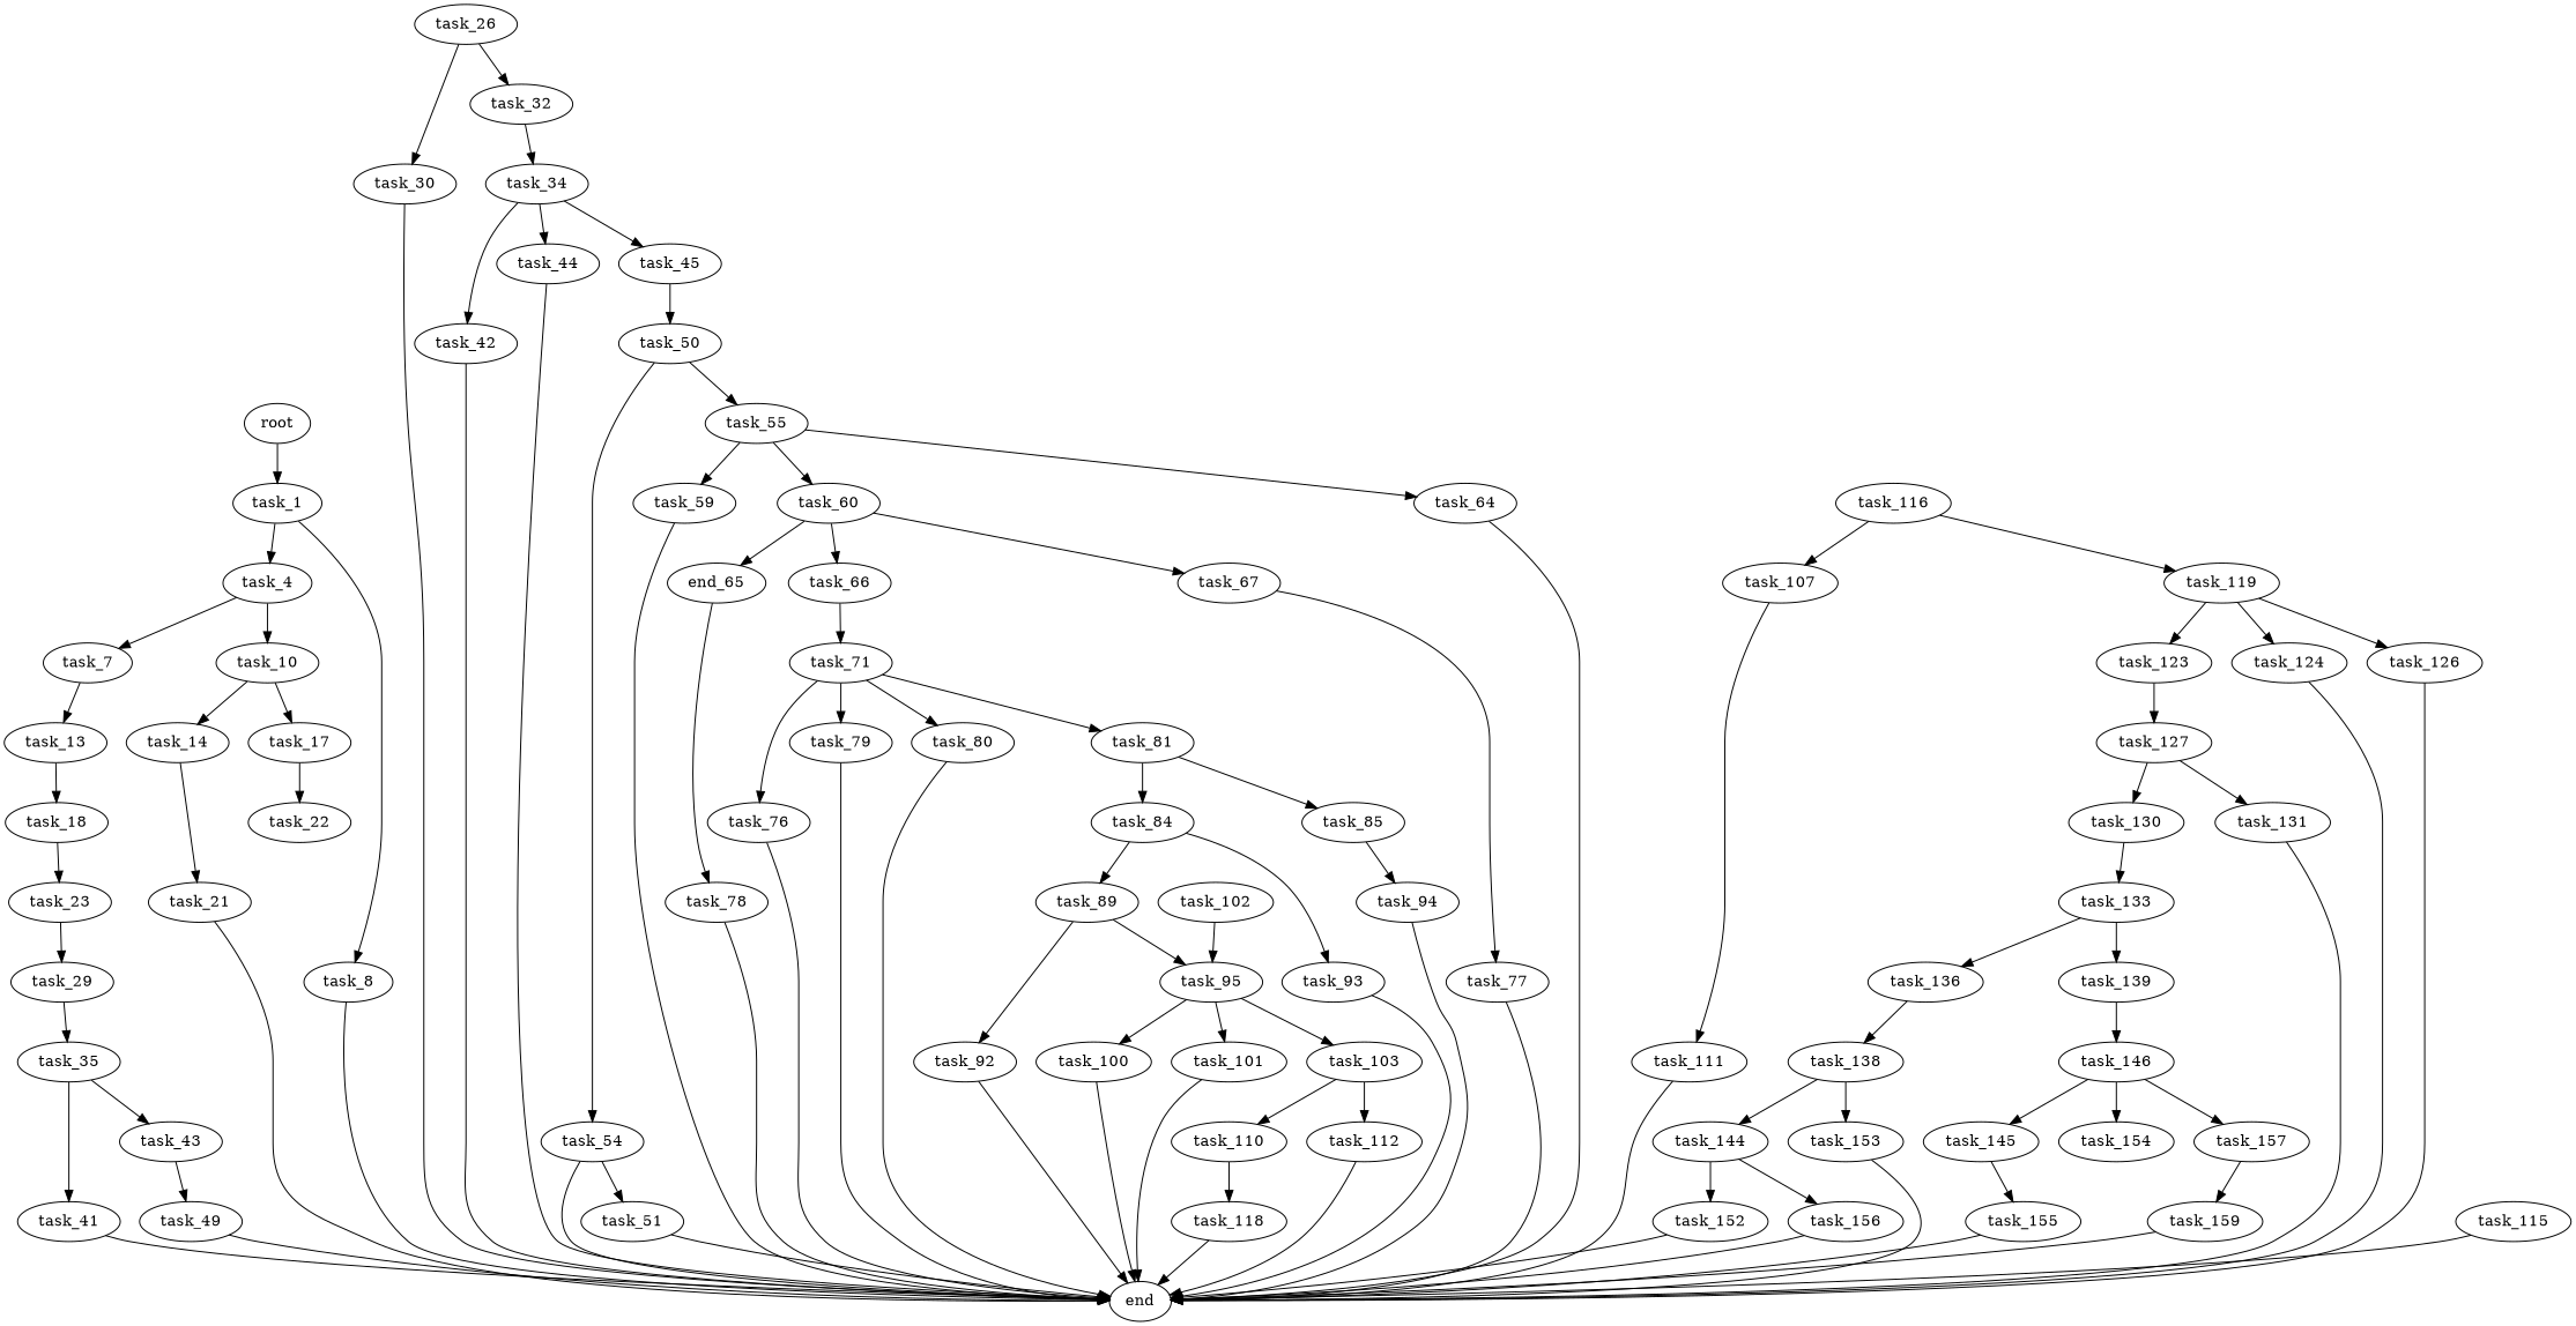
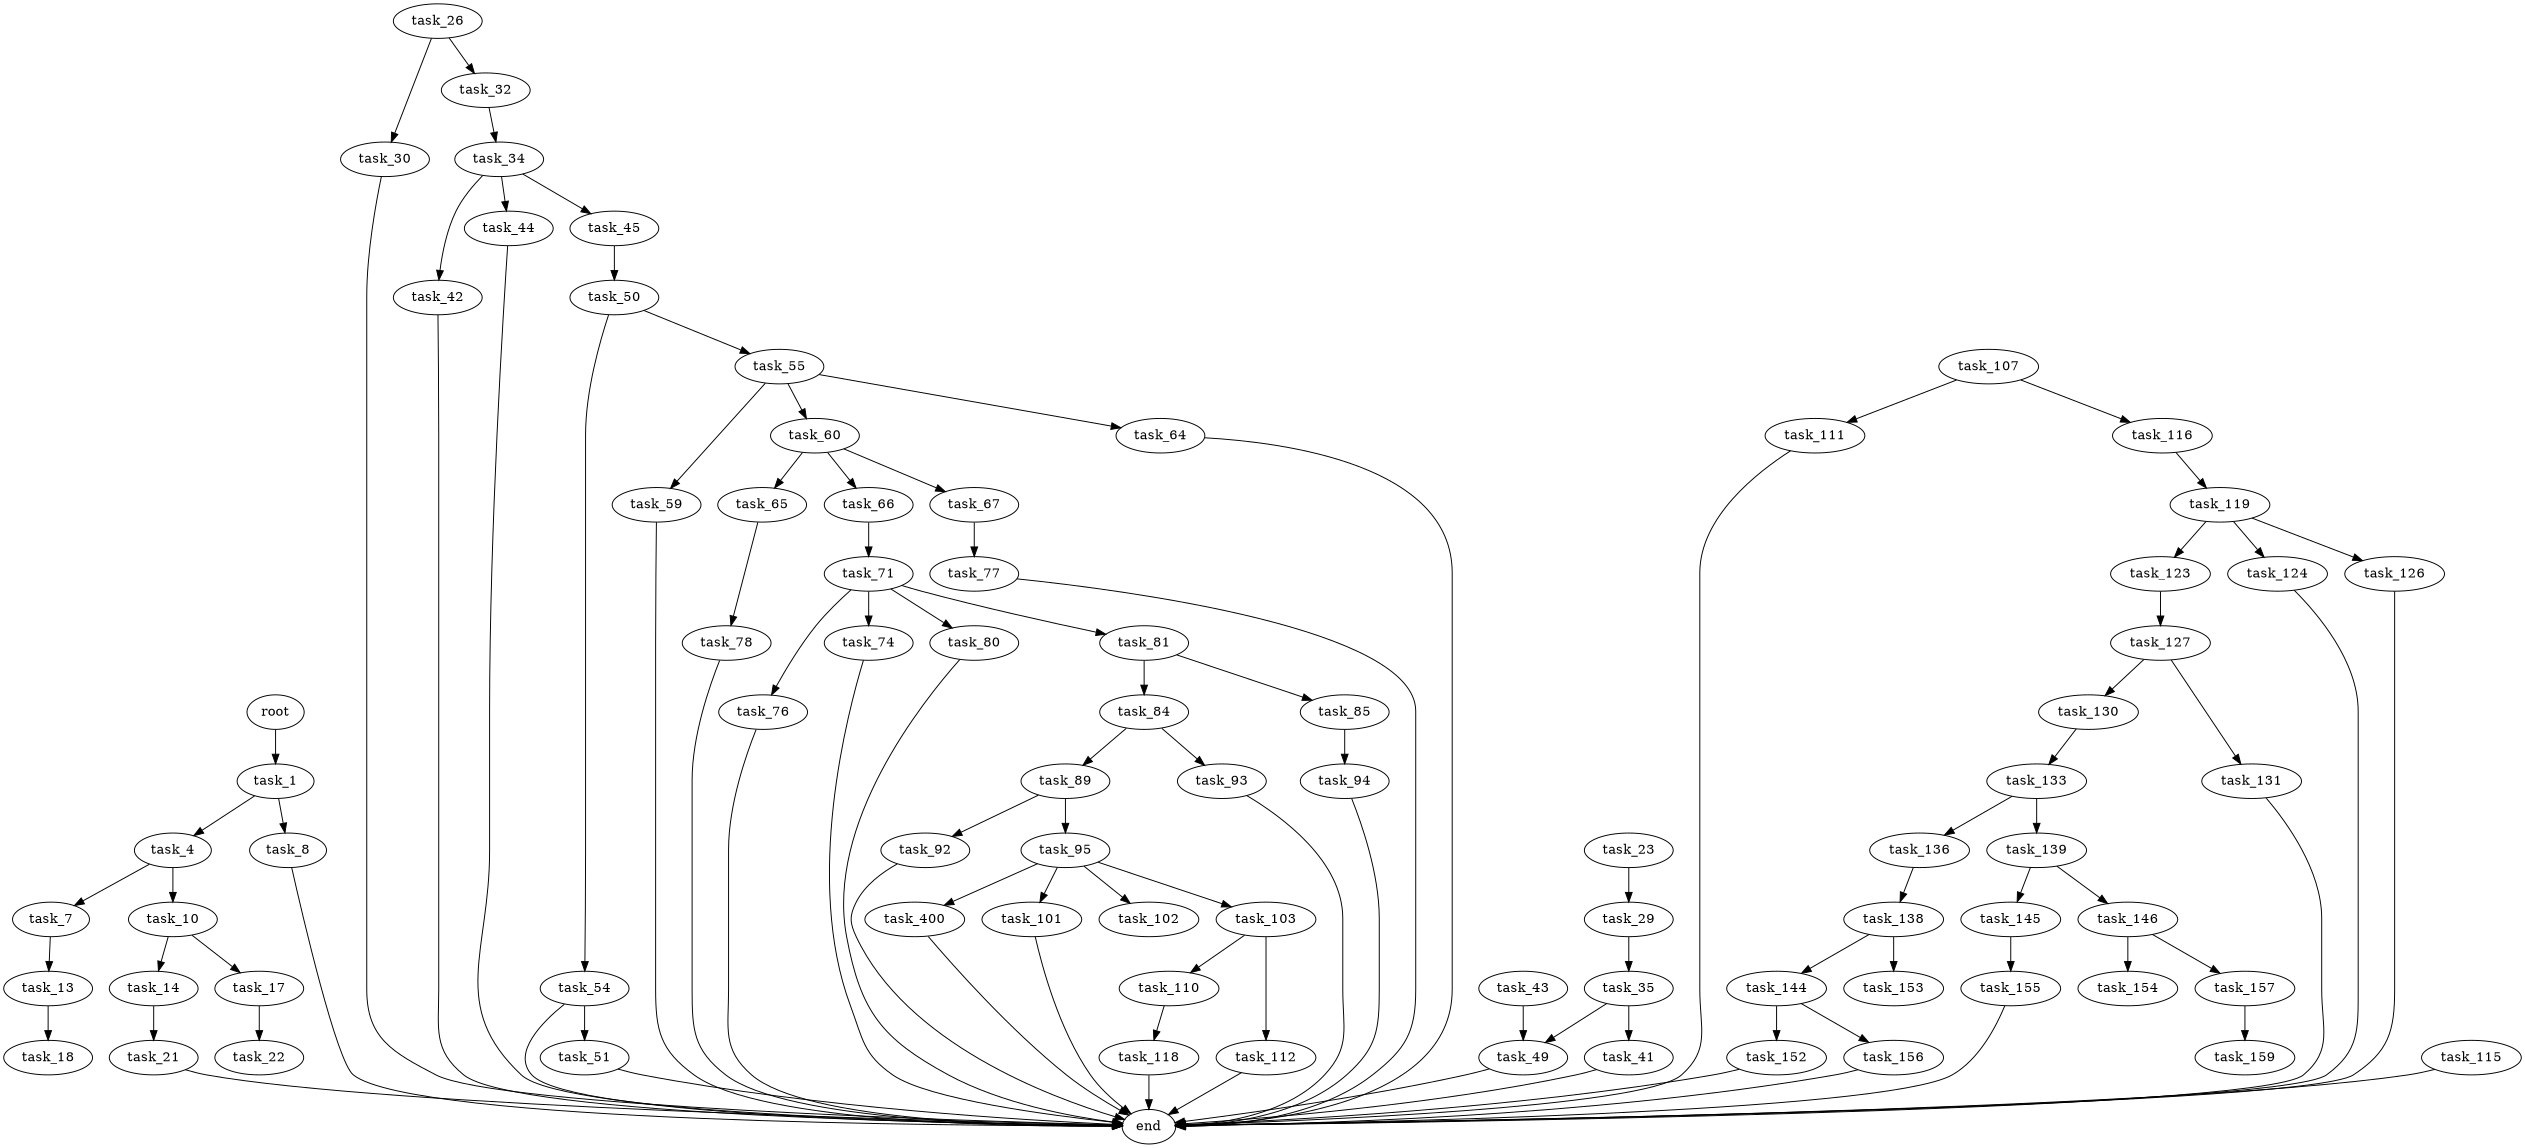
  digraph {
    root
    task_1
    task_4
    task_8
    task_7
    task_10
    end
    task_13
    task_14
    task_17
    task_18
    task_21
    task_22
    task_23
    task_29
    task_26
    task_30
    task_32
    task_35
    task_34
    task_41
    task_43
    task_42
    task_44
    task_45
    task_50
    task_49
    task_54
    task_55
    task_51
    task_59
    task_60
    task_64
-   task_65 [label=end_65]
+   task_65
    task_66
    task_67
    task_78
    task_71
    task_77
    task_76
-   task_79
+   task_79 [label=task_74]
    task_80
    task_81
    task_84
    task_85
    task_89
    task_93
    task_94
    task_92
    task_95
-   task_100
+   task_100 [label=task_400]
    task_101
    task_102
    task_103
    task_110
    task_112
    task_107
    task_111
    task_116
    task_118
    task_119
    task_115
    task_123
    task_124
    task_126
    task_127
    task_130
    task_131
    task_133
    task_136
    task_139
    task_138
    task_145
    task_146
    task_144
    task_153
    task_152
    task_156
    task_155
    task_154
    task_157
    task_159
    root -> task_1
    task_1 -> task_4
    task_1 -> task_8
    task_4 -> task_7
    task_4 -> task_10
    task_8 -> end
    task_7 -> task_13
    task_10 -> task_14
    task_10 -> task_17
    task_13 -> task_18
    task_14 -> task_21
    task_17 -> task_22
-   task_18 -> task_23
    task_21 -> end
    task_23 -> task_29
    task_29 -> task_35
    task_26 -> task_30
    task_26 -> task_32
    task_30 -> end
    task_32 -> task_34
    task_35 -> task_41
-   task_35 -> task_43
+   task_35 -> task_49
    task_34 -> task_42
    task_34 -> task_44
    task_34 -> task_45
    task_41 -> end
    task_43 -> task_49
    task_42 -> end
    task_44 -> end
    task_45 -> task_50
    task_50 -> task_54
    task_50 -> task_55
    task_49 -> end
    task_54 -> end
    task_54 -> task_51
    task_55 -> task_59
    task_55 -> task_60
    task_55 -> task_64
    task_51 -> end
    task_59 -> end
    task_60 -> task_65
    task_60 -> task_66
    task_60 -> task_67
    task_64 -> end
    task_65 -> task_78
    task_66 -> task_71
    task_67 -> task_77
    task_78 -> end
    task_71 -> task_76
    task_71 -> task_79
    task_71 -> task_80
    task_71 -> task_81
    task_77 -> end
    task_76 -> end
    task_79 -> end
    task_80 -> end
    task_81 -> task_84
    task_81 -> task_85
    task_84 -> task_89
    task_84 -> task_93
    task_85 -> task_94
    task_89 -> task_92
    task_89 -> task_95
    task_93 -> end
    task_94 -> end
    task_92 -> end
    task_95 -> task_100
    task_95 -> task_101
-   task_102 -> task_95
+   task_95 -> task_102
    task_95 -> task_103
    task_100 -> end
    task_101 -> end
    task_103 -> task_110
    task_103 -> task_112
    task_110 -> task_118
    task_112 -> end
    task_107 -> task_111
-   task_116 -> task_107
+   task_107 -> task_116
    task_111 -> end
    task_116 -> task_119
    task_118 -> end
    task_119 -> task_123
    task_119 -> task_124
    task_119 -> task_126
    task_115 -> end
    task_123 -> task_127
    task_124 -> end
    task_126 -> end
    task_127 -> task_130
    task_127 -> task_131
    task_130 -> task_133
    task_131 -> end
    task_133 -> task_136
    task_133 -> task_139
    task_136 -> task_138
-   task_146 -> task_145
+   task_139 -> task_145
    task_139 -> task_146
    task_138 -> task_144
    task_138 -> task_153
    task_145 -> task_155
    task_146 -> task_154
    task_146 -> task_157
    task_144 -> task_152
    task_144 -> task_156
-   task_153 -> end
    task_152 -> end
    task_156 -> end
    task_155 -> end
    task_157 -> task_159
-   task_159 -> end
  }
